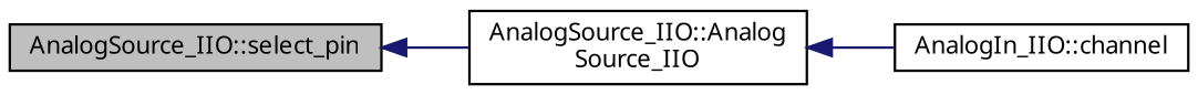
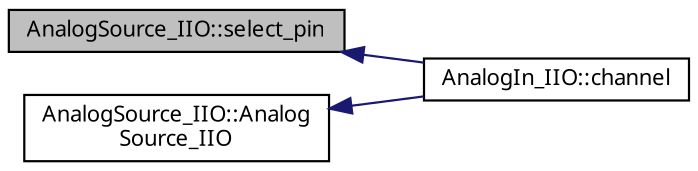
  digraph {
    fontname="Noto Sans"
    rankdir=LR
    node [color=black fillcolor=white fontname="Noto Sans" fontsize=10 shape=record style=filled]
    edge [color=midnightblue dir=back fontname="Noto Sans" fontsize=10 labelfontname=Helvetica labelfontsize=10 style=solid]
    n1 [fillcolor=grey75 fontcolor=black height=0.2 label="AnalogSource_IIO::select_pin" width=0.4]
    n2 [height=0.2 label="AnalogSource_IIO::Analog\lSource_IIO" width=0.4]
    n3 [height=0.2 label="AnalogIn_IIO::channel" width=0.4]
-   n1 -> n2
+   n1 -> n3
    n2 -> n3
  }
